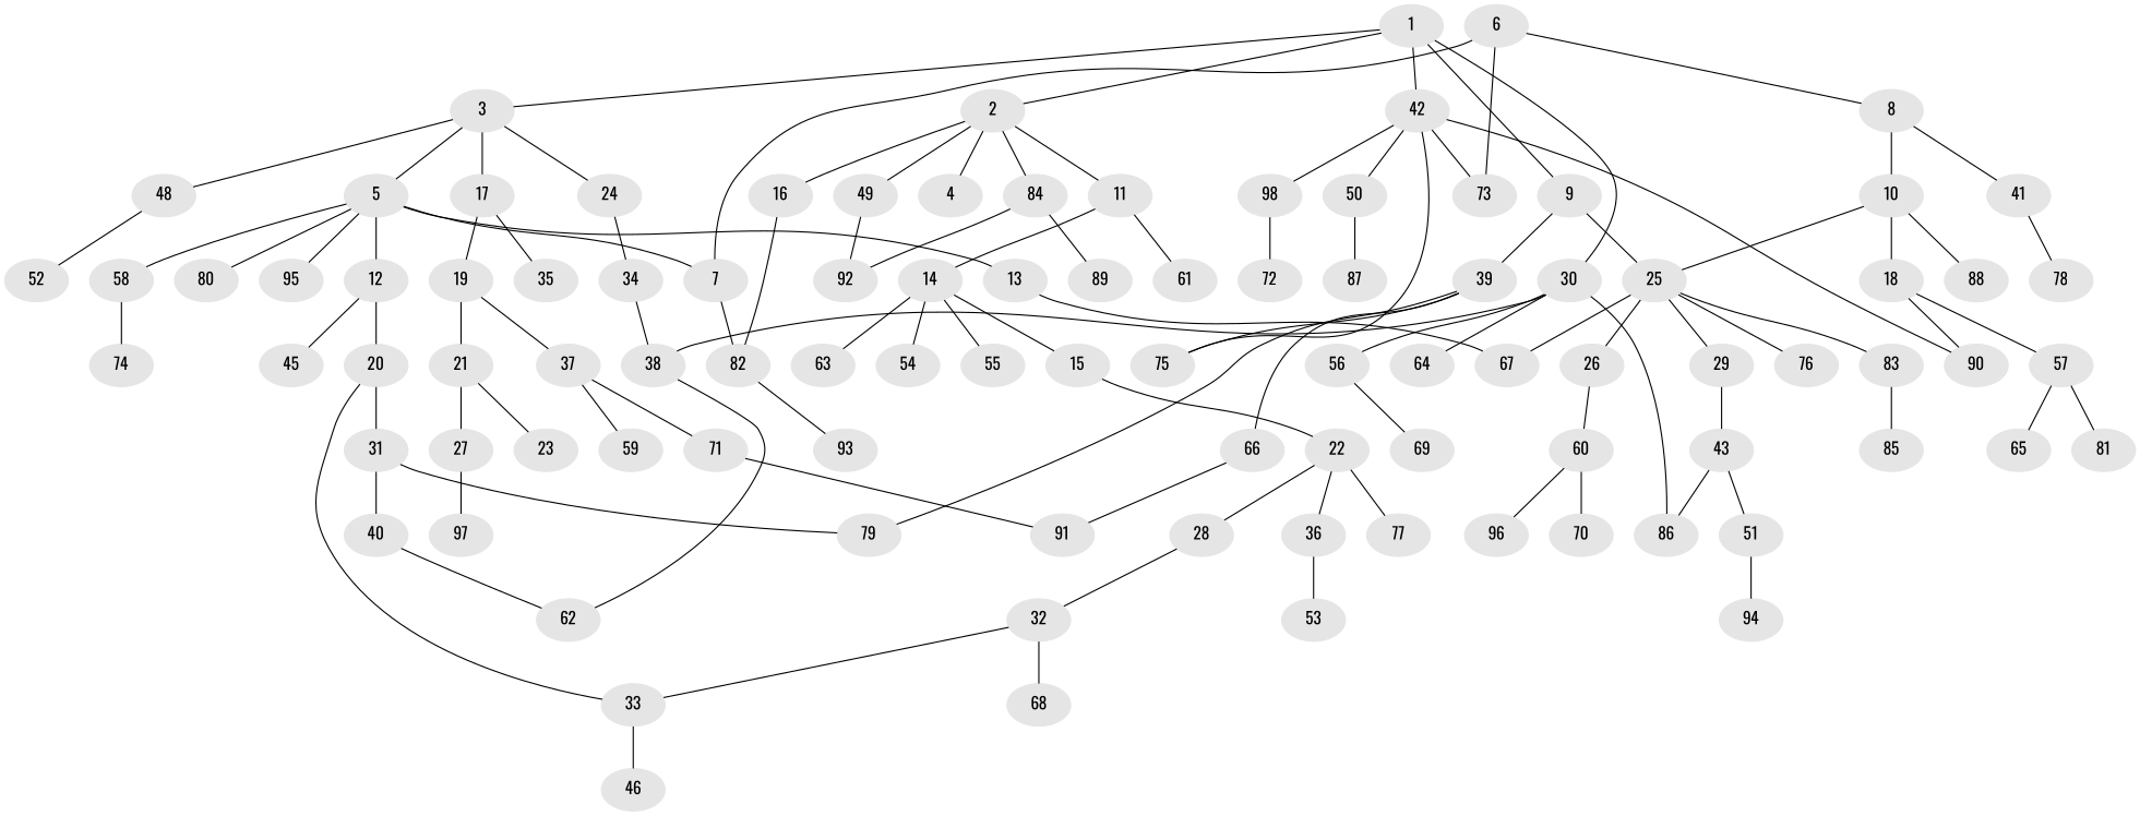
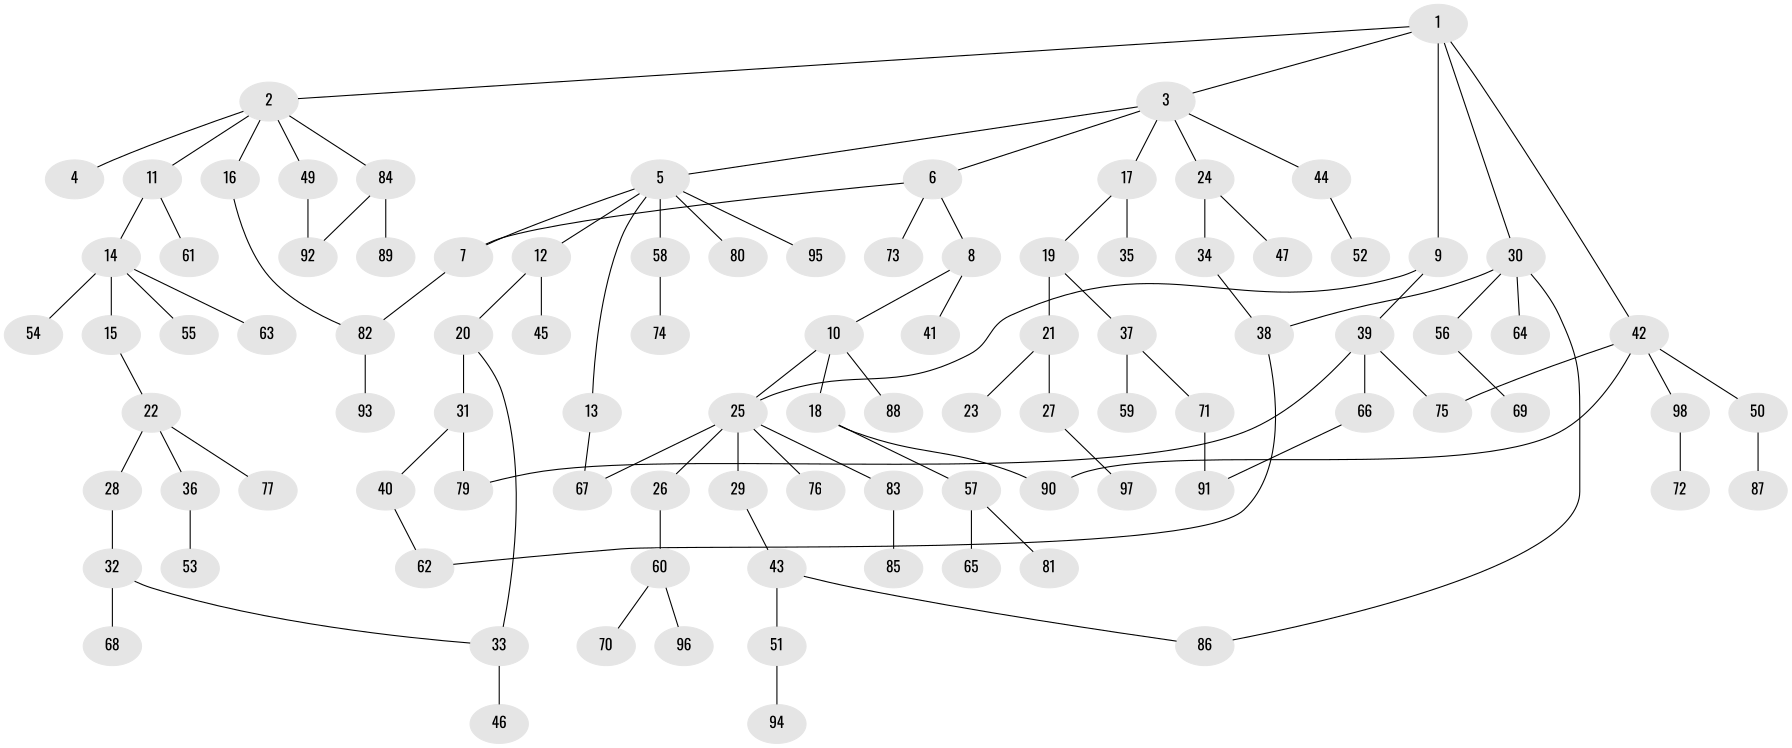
  graph {
    fontname=Oswald
    node [color=gray90 fontname=Oswald style=filled]
    edge [fontname=Oswald]
    1
    2
    3
    9
    30
    42
    4
    11
    16
    49
    84
    5
    6
    17
    24
-   44 [label=48]
+   44
    25
    39
    38
    56
    64
    86
    73
    90
    75
    n26 [label=98]
    50
    14
    61
    82
    92
    89
    7
    12
    13
    58
    80
    95
    8
    19
    35
    34
+   47
    52
    20
    45
    67
    74
    10
    41
    93
    18
    88
-   78
    26
    29
    76
    83
    79
    66
    57
    54
    15
    55
    63
    31
    33
    22
    28
    36
    77
    21
    37
    65
    81
    23
    27
    59
    71
    40
    46
    97
    32
    53
    60
    43
    51
    85
    70
    96
    68
    62
    69
    91
    72
    87
    94
    1 -- 2
    1 -- 3
    1 -- 9
    1 -- 30
    1 -- 42
    2 -- 4
    2 -- 11
    2 -- 16
    2 -- 49
    2 -- 84
    3 -- 5
+   3 -- 6
    3 -- 17
    3 -- 24
    3 -- 44
    9 -- 25
    9 -- 39
    30 -- 38
    30 -- 56
    30 -- 64
    30 -- 86
-   42 -- 73
    42 -- 90
    42 -- 75
    42 -- n26
    42 -- 50
    11 -- 14
    11 -- 61
    16 -- 82
    49 -- 92
    84 -- 92
    84 -- 89
    5 -- 7
    5 -- 12
    5 -- 13
    5 -- 58
    5 -- 80
    5 -- 95
    6 -- 73
    6 -- 7
    6 -- 8
    17 -- 19
    17 -- 35
    24 -- 34
+   24 -- 47
    44 -- 52
    25 -- 67
    25 -- 26
    25 -- 29
    25 -- 76
    25 -- 83
    39 -- 75
    39 -- 79
    39 -- 66
    38 -- 62
    56 -- 69
    n26 -- 72
    50 -- 87
    14 -- 54
    14 -- 15
    14 -- 55
    14 -- 63
    82 -- 93
    7 -- 82
    12 -- 20
    12 -- 45
    13 -- 67
    58 -- 74
    8 -- 10
    8 -- 41
    19 -- 21
    19 -- 37
    34 -- 38
    20 -- 31
    20 -- 33
    10 -- 25
    10 -- 18
    10 -- 88
-   41 -- 78
    18 -- 90
    18 -- 57
    26 -- 60
    29 -- 43
    83 -- 85
    66 -- 91
    57 -- 65
    57 -- 81
    15 -- 22
    31 -- 79
    31 -- 40
    33 -- 46
    22 -- 28
    22 -- 36
    22 -- 77
    28 -- 32
    36 -- 53
    21 -- 23
    21 -- 27
    37 -- 59
    37 -- 71
    27 -- 97
    71 -- 91
    40 -- 62
    32 -- 33
    32 -- 68
    60 -- 70
    60 -- 96
    43 -- 86
    43 -- 51
    51 -- 94
  }
